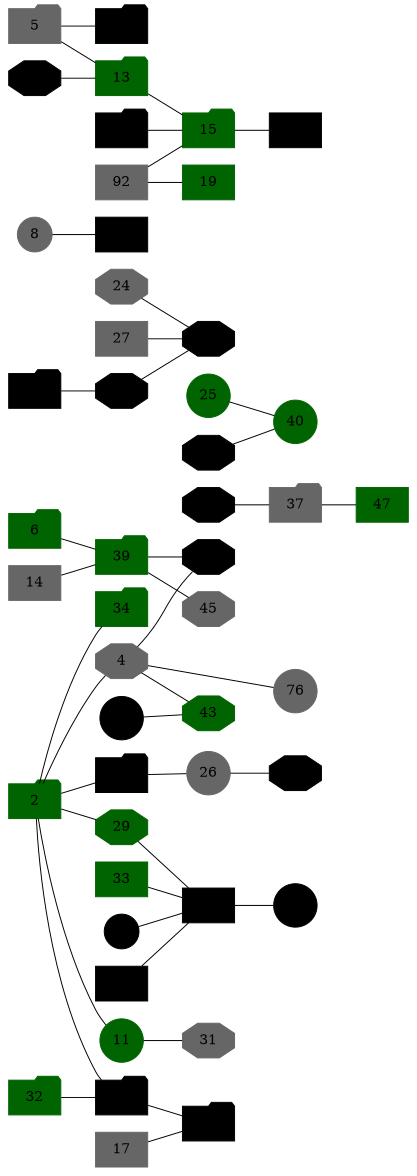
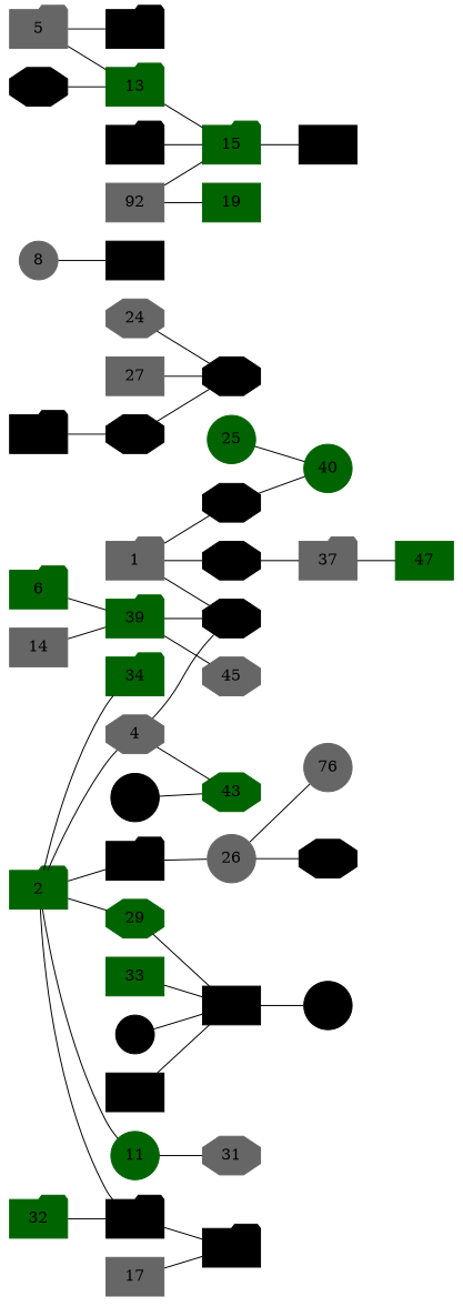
  graph {
    rankdir=LR
    node [color=black shape=folder style=filled]
    edge [weight=1.0]
+   1 [color=gray40]
    21 [shape=octagon]
    22 [shape=octagon]
    42 [shape=octagon]
    40 [color=darkgreen shape=circle]
    37 [color=gray40]
    2 [color=darkgreen]
    4 [color=gray40 shape=octagon]
    11 [color=darkgreen shape=circle]
    16
    29 [color=darkgreen shape=octagon]
    34 [color=darkgreen]
    35
    43 [color=darkgreen shape=octagon]
    31 [color=gray40 shape=octagon]
    26 [color=gray40 shape=circle]
    36 [shape=box]
    38
    50 [shape=octagon]
    8 [color=gray40 shape=circle]
    23 [shape=box]
    5 [color=gray40]
    28
    13 [color=darkgreen]
    15 [color=darkgreen]
    6 [color=darkgreen]
    39 [color=darkgreen]
    45 [color=gray40 shape=octagon]
    7 [shape=circle]
    48 [shape=circle]
    9 [shape=octagon]
    10
    41 [shape=box]
    n34 [color=gray40 label=92 shape=box]
    19 [color=darkgreen shape=box]
    14 [color=gray40 shape=box]
    30 [shape=octagon]
    n38 [color=gray40 label=76 shape=circle]
    17 [color=gray40 shape=box]
    18 [shape=box]
    20 [shape=circle]
    47 [color=darkgreen shape=box]
    24 [color=gray40 shape=octagon]
    25 [color=darkgreen shape=circle]
    27 [color=gray40 shape=box]
    32 [color=darkgreen]
    33 [color=darkgreen shape=box]
    49 [shape=octagon]
    44
+   1 -- 21
+   1 -- 22
+   1 -- 42
    21 -- 40
    22 -- 37
    37 -- 47
    2 -- 4
    2 -- 11
    2 -- 16
    2 -- 29
    2 -- 34
    2 -- 35
    4 -- 42
    4 -- 43
    11 -- 31
    16 -- 26
    29 -- 36
    35 -- 38
    26 -- 30
-   4 -- n38
+   26 -- n38
    36 -- 48
    8 -- 23
    5 -- 28
    5 -- 13
    13 -- 15
    15 -- 41
    6 -- 39
    39 -- 42
    39 -- 45
    7 -- 36
    9 -- 13
    10 -- 15
    n34 -- 15
    n34 -- 19
    14 -- 39
    17 -- 38
    18 -- 36
    20 -- 43
    24 -- 50
    25 -- 40
    27 -- 50
    32 -- 35
    33 -- 36
    49 -- 50
    44 -- 49
  }
